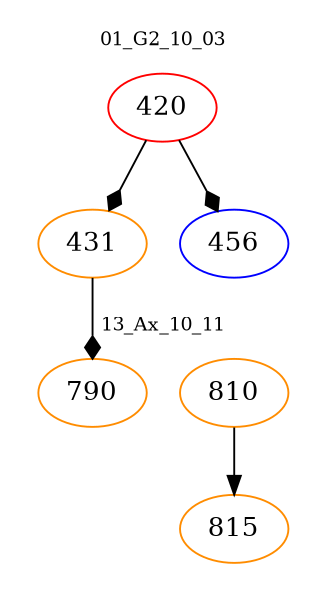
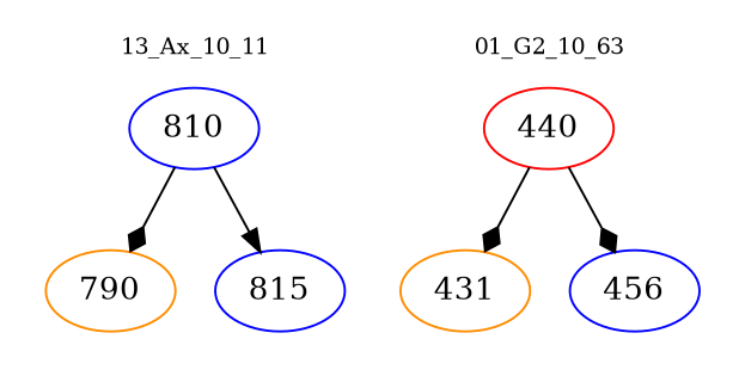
  digraph {
    node [color=darkorange]
    edge [arrowhead=diamond color=black]
-   n1 [label=810]
+   n1 [color=blue label=810]
    n2 [label=790]
-   n3 [label=815]
-   n4 [color=red label=420]
+   n3 [color=blue label=815]
+   n4 [color=red label=440]
    n5 [label=431]
    n6 [color=blue label=456]
    subgraph cluster_1 {
      color=white
      fontsize=10
      label="13_Ax_10_11"
      n1
      n2
      n3
    }
    subgraph cluster_2 {
      color=white
      fontsize=10
-     label="01_G2_10_03"
+     label="01_G2_10_63"
      n4
      n5
      n6
    }
-   n5 -> n2
+   n1 -> n2
    n1 -> n3 [arrowhead=normal]
    n4 -> n5
    n4 -> n6
  }
